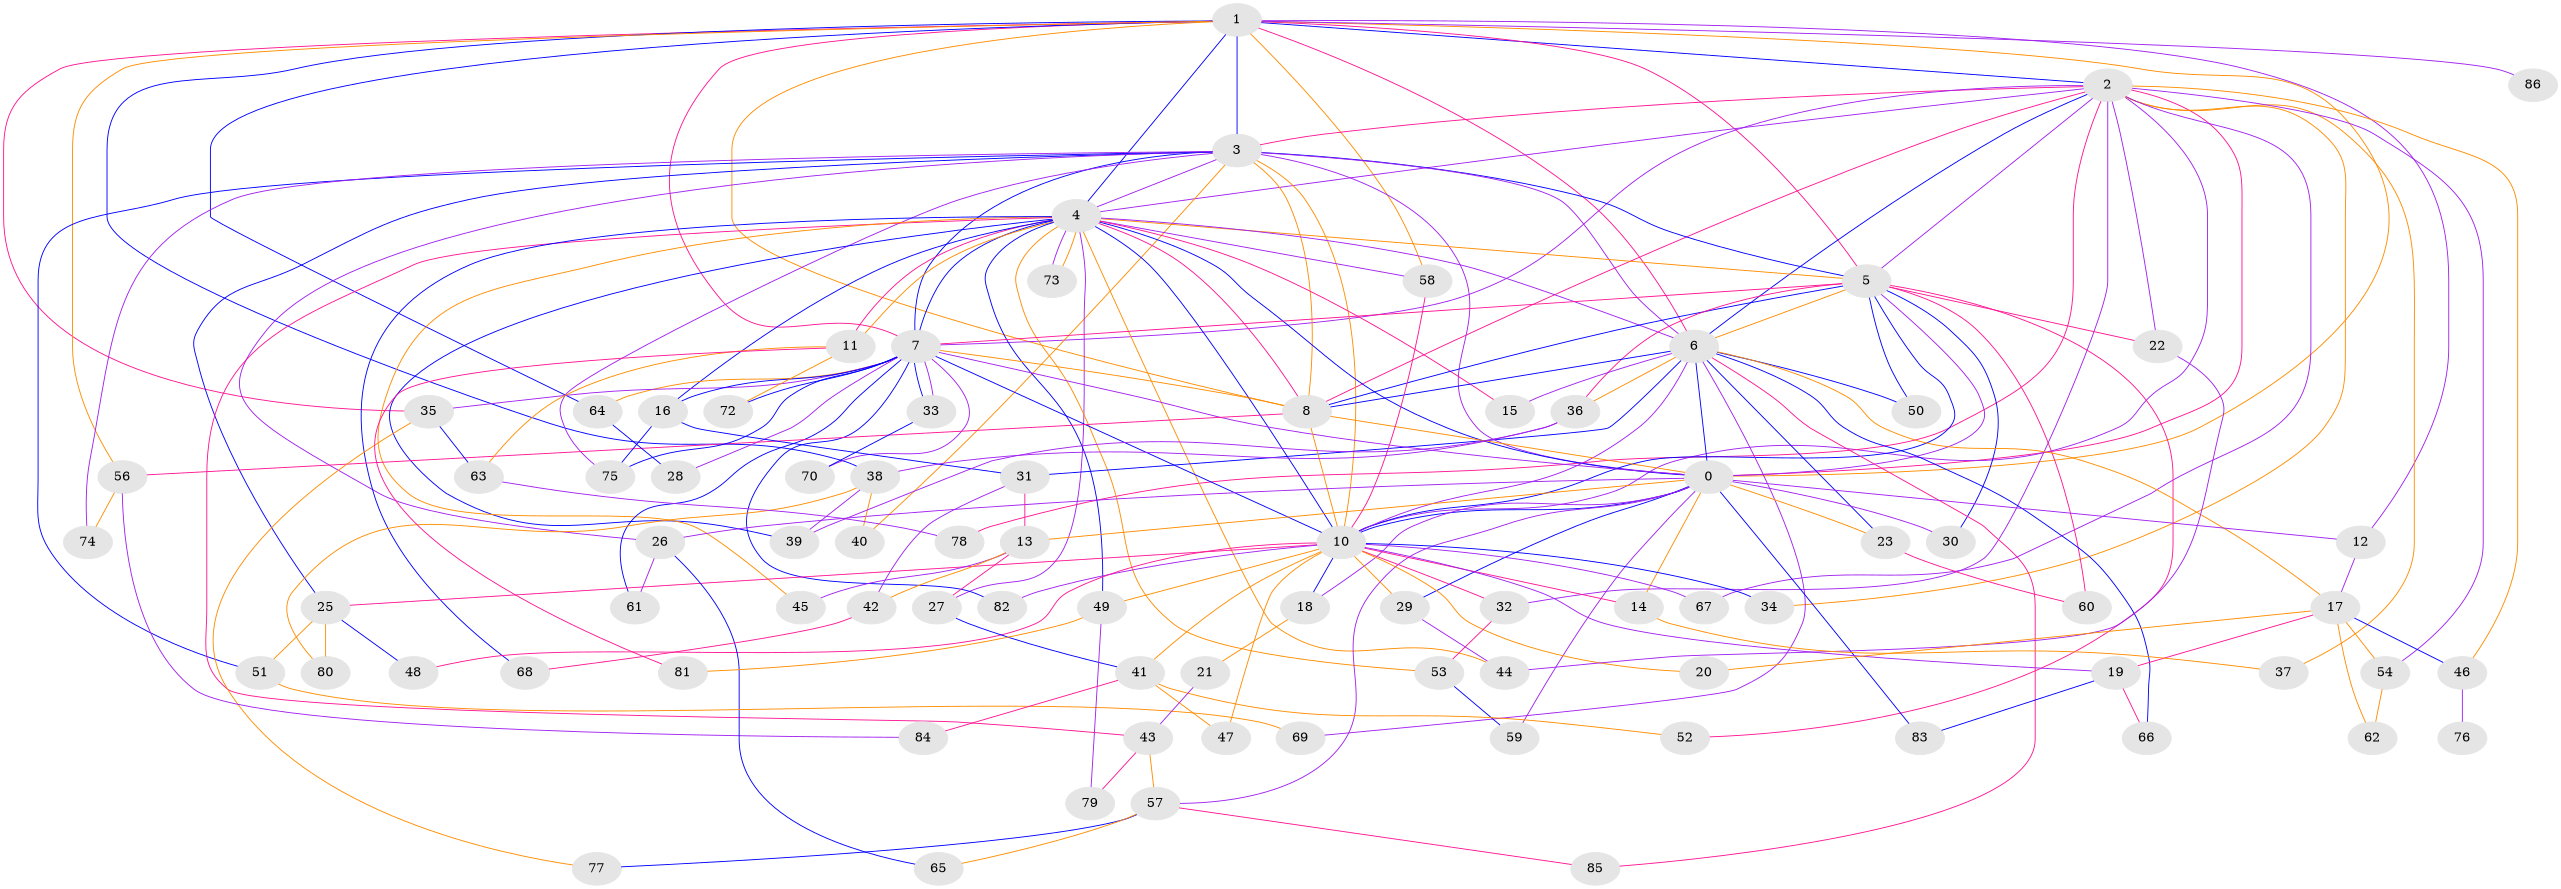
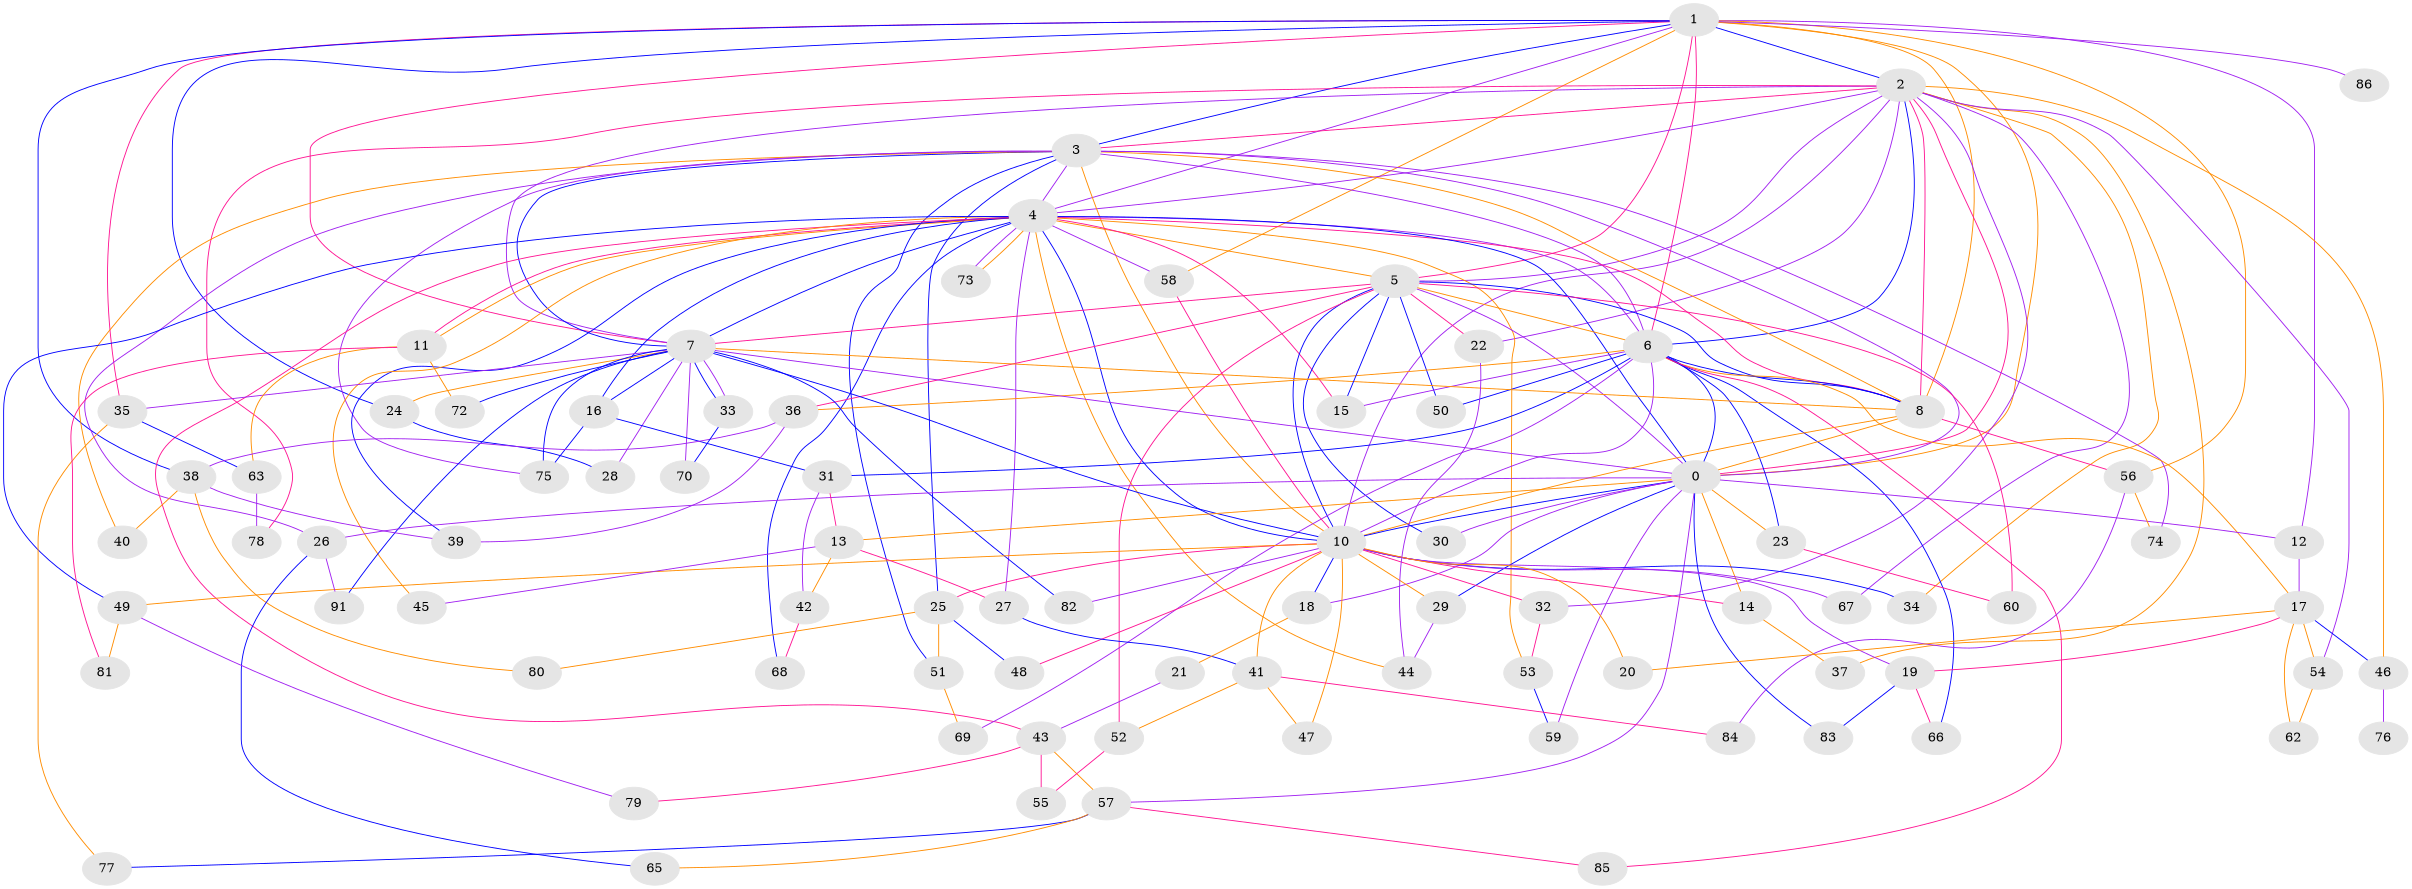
  graph {
    node [color=gray90 style=filled]
    edge [color=darkorange]
    1
    2
    3
    4
    5
    6
    7
    8
    n9 [label=0]
    12
-   24 [label=64]
+   24
    35
    38
    56
    58
    86
    10
    22
    32
    34
    37
    46
    54
    67
    78
    25
    26
    40
    51
    74
    75
    11
    15
    16
    27
    39
    43
    45
    49
    53
    68
    73
    44
    30
    36
    50
    52
    60
    17
    23
    31
    66
    69
    85
    28
    33
-   61
+   61 [label=91]
    70
    72
    82
    13
    14
    18
    29
    57
    59
    83
    19
    20
    41
    47
    48
    63
    77
    80
    84
    76
    62
    65
    81
    21
+   55
    79
    42
    1 -- 2 [color=blue]
    1 -- 3 [color=blue]
-   1 -- 4 [color=blue]
+   1 -- 4 [color=purple]
    1 -- 5 [color=deeppink]
    1 -- 6 [color=deeppink]
    1 -- 7 [color=deeppink]
    1 -- 8
    1 -- n9
    1 -- 12 [color=purple]
    1 -- 24 [color=blue]
    1 -- 35 [color=deeppink]
    1 -- 38 [color=blue]
    1 -- 56
    1 -- 58
    1 -- 86 [color=purple]
    2 -- 3 [color=deeppink]
    2 -- 4 [color=purple]
    2 -- 5 [color=purple]
    2 -- 6 [color=blue]
    2 -- 7 [color=purple]
    2 -- 8 [color=deeppink]
    2 -- n9 [color=deeppink]
    2 -- 10 [color=purple]
    2 -- 22 [color=purple]
    2 -- 32 [color=purple]
    2 -- 34
    2 -- 37
    2 -- 46
    2 -- 54 [color=purple]
    2 -- 67 [color=purple]
    2 -- 78 [color=deeppink]
    3 -- 4 [color=purple]
-   3 -- 5 [color=blue]
+   15 -- 5 [color=blue]
    3 -- 6 [color=purple]
    3 -- 7 [color=blue]
    3 -- 8
    3 -- n9 [color=purple]
    3 -- 10
    3 -- 25 [color=blue]
    3 -- 26 [color=purple]
    3 -- 40
    3 -- 51 [color=blue]
    3 -- 74 [color=purple]
    3 -- 75 [color=purple]
    4 -- 5
    4 -- 6 [color=purple]
    4 -- 7 [color=blue]
    4 -- 8 [color=deeppink]
    4 -- n9 [color=blue]
    4 -- 58 [color=purple]
    4 -- 10 [color=blue]
    4 -- 11 [color=deeppink]
    4 -- 11
    4 -- 15 [color=deeppink]
    4 -- 16 [color=blue]
    4 -- 27 [color=purple]
    4 -- 39 [color=blue]
    4 -- 43 [color=deeppink]
    4 -- 45
    4 -- 49 [color=blue]
    4 -- 53
    4 -- 68 [color=blue]
    4 -- 73 [color=purple]
    4 -- 73
    4 -- 44
    5 -- 6
    5 -- 7 [color=deeppink]
    5 -- 8 [color=blue]
    5 -- n9 [color=purple]
    5 -- 10 [color=blue]
    5 -- 22 [color=deeppink]
    5 -- 30 [color=blue]
    5 -- 36 [color=deeppink]
    5 -- 50 [color=blue]
    5 -- 52 [color=deeppink]
    5 -- 60 [color=deeppink]
    6 -- 8 [color=blue]
    6 -- n9 [color=blue]
    6 -- 10 [color=purple]
    6 -- 15 [color=purple]
    6 -- 36
    6 -- 50 [color=blue]
    6 -- 17
    6 -- 23 [color=blue]
    6 -- 31 [color=blue]
    6 -- 66 [color=blue]
    6 -- 69 [color=purple]
    6 -- 85 [color=deeppink]
    7 -- 8
    7 -- n9 [color=purple]
    7 -- 24
    7 -- 35 [color=purple]
    7 -- 10 [color=blue]
    7 -- 16 [color=blue]
    7 -- 28 [color=purple]
    7 -- 33 [color=blue]
    7 -- 33 [color=purple]
    7 -- 61 [color=blue]
    7 -- 70 [color=purple]
    7 -- 72 [color=blue]
    7 -- 82 [color=blue]
    8 -- n9
    8 -- 56 [color=deeppink]
    8 -- 10
    n9 -- 12 [color=purple]
    n9 -- 10 [color=blue]
    n9 -- 26 [color=purple]
    n9 -- 30 [color=purple]
    n9 -- 23
    n9 -- 13
    n9 -- 14
    n9 -- 18 [color=purple]
    n9 -- 29 [color=blue]
    n9 -- 57 [color=purple]
    n9 -- 59 [color=purple]
    n9 -- 83 [color=blue]
    12 -- 17 [color=purple]
    24 -- 28 [color=blue]
    35 -- 63 [color=blue]
    35 -- 77
    38 -- 40
    38 -- 39 [color=purple]
    38 -- 80
    56 -- 74
    56 -- 84 [color=purple]
    58 -- 10 [color=deeppink]
    10 -- 32 [color=deeppink]
    10 -- 34 [color=blue]
    10 -- 67 [color=purple]
    10 -- 25 [color=deeppink]
    10 -- 49
    10 -- 82 [color=purple]
    10 -- 14 [color=deeppink]
    10 -- 18 [color=blue]
    10 -- 29
    10 -- 19 [color=purple]
    10 -- 20
    10 -- 41
    10 -- 47
    10 -- 48 [color=deeppink]
    22 -- 44 [color=purple]
    32 -- 53 [color=deeppink]
    46 -- 76 [color=purple]
    54 -- 62
    25 -- 51
    25 -- 48 [color=blue]
    25 -- 80
    26 -- 61 [color=purple]
    26 -- 65 [color=blue]
    51 -- 69
    75 -- 7 [color=blue]
    11 -- 72
    11 -- 63
    11 -- 81 [color=deeppink]
    16 -- 75 [color=blue]
    16 -- 31 [color=blue]
    27 -- 41 [color=blue]
    43 -- 57
+   43 -- 55 [color=deeppink]
    43 -- 79 [color=deeppink]
    49 -- 81
    49 -- 79 [color=purple]
    53 -- 59 [color=blue]
    36 -- 38 [color=purple]
    36 -- 39 [color=purple]
+   52 -- 55 [color=deeppink]
    17 -- 46 [color=blue]
    17 -- 54
    17 -- 19 [color=deeppink]
    17 -- 20
    17 -- 62
    23 -- 60 [color=deeppink]
    31 -- 13 [color=deeppink]
    31 -- 42 [color=purple]
    33 -- 70 [color=blue]
    13 -- 27 [color=deeppink]
    13 -- 45 [color=purple]
    13 -- 42
    14 -- 37
    18 -- 21
    29 -- 44 [color=purple]
    57 -- 85 [color=deeppink]
    57 -- 77 [color=blue]
    57 -- 65
    19 -- 66 [color=deeppink]
    19 -- 83 [color=blue]
    41 -- 52
    41 -- 47
    41 -- 84 [color=deeppink]
    63 -- 78 [color=purple]
    21 -- 43 [color=purple]
    42 -- 68 [color=deeppink]
  }
